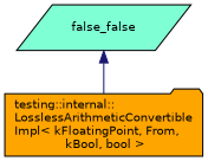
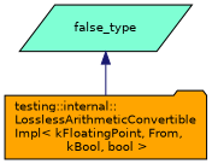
  digraph {
    node [color=black fontname=Helvetica fontsize=10 style=filled]
    n1 [fillcolor=orange fontcolor=black height=0.2 label="testing::internal::\lLosslessArithmeticConvertible\lImpl\< kFloatingPoint, From,\l kBool, bool \>" shape=folder width=0.4]
-   n2 [fillcolor=aquamarine height=0.2 label=false_false shape=parallelogram width=0.4]
+   n2 [fillcolor=aquamarine height=0.2 label=false_type shape=parallelogram width=0.4]
    n2 -> n1 [color=midnightblue dir=back fontname=Helvetica fontsize=10 labelfontname=Helvetica labelfontsize=10 style=solid]
  }
